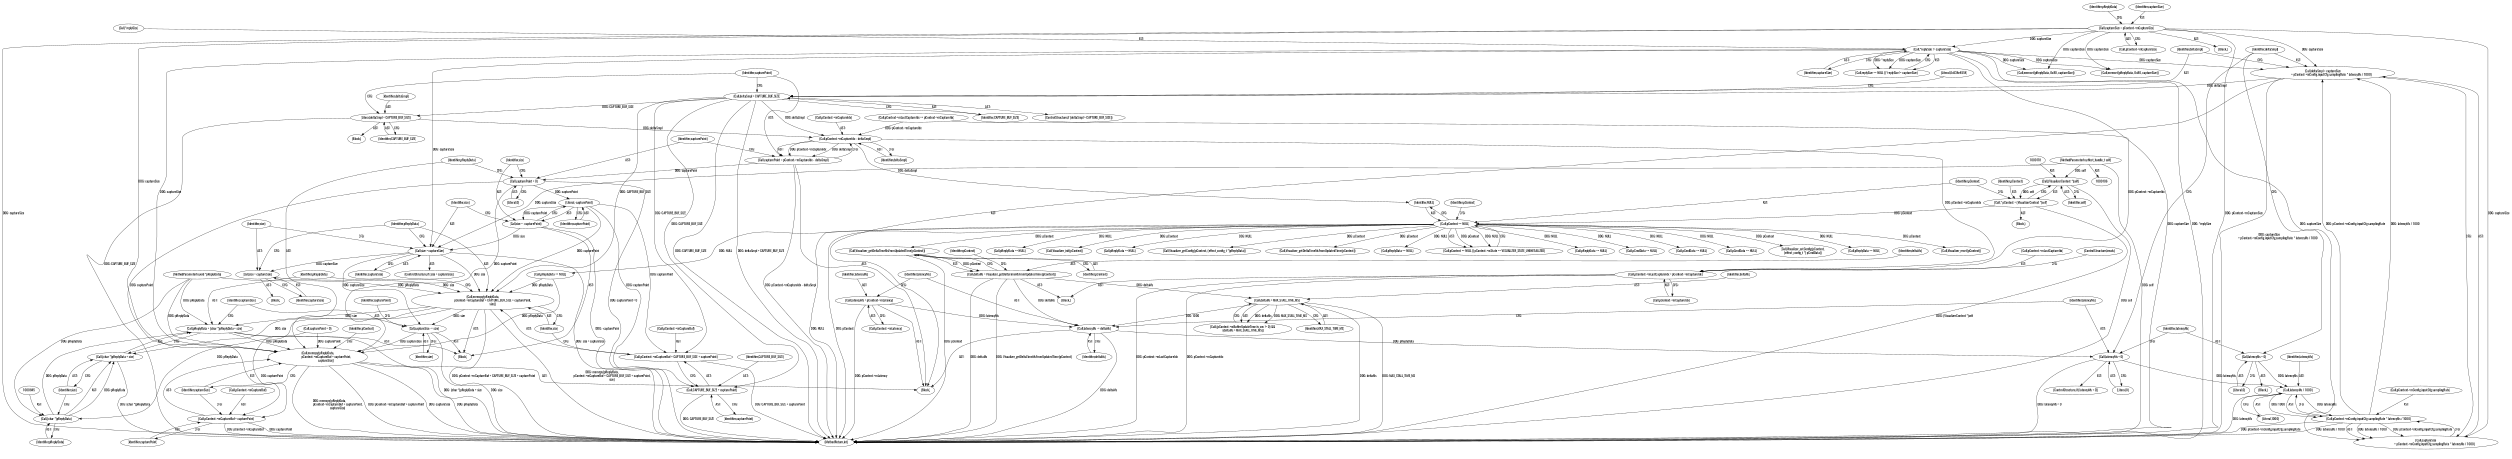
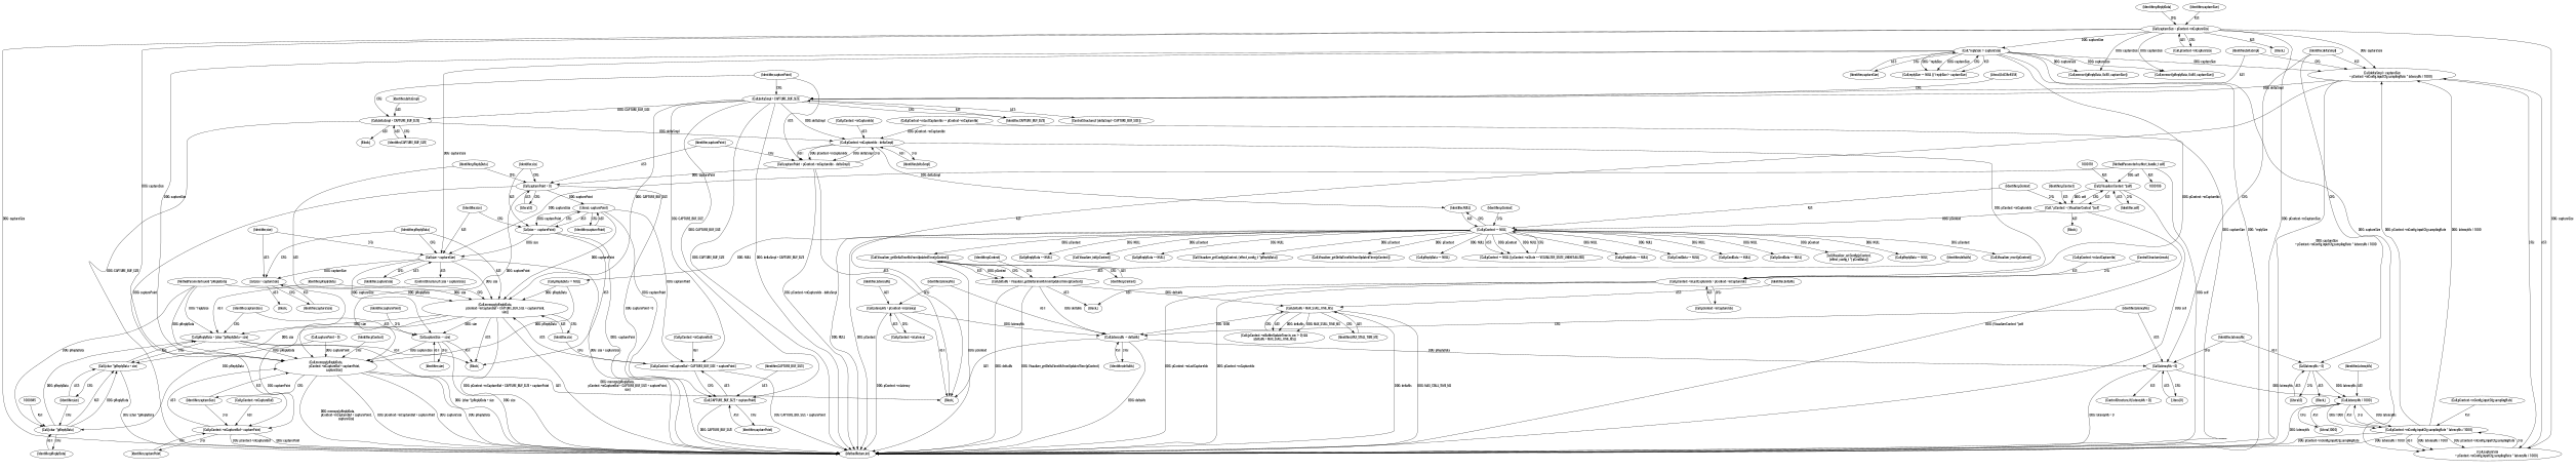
  digraph {
    fontname=Oswald
    node [fontname=Oswald]
    edge [fontname=Oswald]
    n1 [label="(Call,deltaSmpl = captureSize\n                        + pContext->mConfig.inputCfg.samplingRate * latencyMs / 1000)"]
    n2 [label="(Call,deltaSmpl > CAPTURE_BUF_SIZE)"]
    n3 [label="(MethodReturn,int)"]
    n4 [label="(Call,captureSize\n                        + pContext->mConfig.inputCfg.samplingRate * latencyMs / 1000)"]
    n5 [label="(Block,)"]
-   n6 [label="(Literal,deltaSmpl = CAPTURE_BUF_SIZE)"]
+   n6 [label="(Call,deltaSmpl = CAPTURE_BUF_SIZE)"]
    n7 [label="(Call,pContext->mCaptureIdx - deltaSmpl)"]
    n8 [label="(Call,memcpy(pReplyData,\n                           pContext->mCaptureBuf + CAPTURE_BUF_SIZE + capturePoint,\n                           size))"]
    n9 [label="(Call,pContext->mCaptureBuf + CAPTURE_BUF_SIZE + capturePoint)"]
    n10 [label="(Call,CAPTURE_BUF_SIZE + capturePoint)"]
    n11 [label="(ControlStructure,if (deltaSmpl > CAPTURE_BUF_SIZE))"]
    n12 [label="(Identifier,CAPTURE_BUF_SIZE)"]
    n13 [label="(Call,pContext->mConfig.inputCfg.samplingRate * latencyMs / 1000)"]
    n14 [label="(Call,*replySize != captureSize)"]
    n15 [label="(Call,size > captureSize)"]
    n16 [label="(Call,memcpy(pReplyData,\n                       pContext->mCaptureBuf + capturePoint,\n                       captureSize))"]
    n17 [label="(Identifier,captureSize)"]
    n18 [label="(Call,replySize == NULL || *replySize != captureSize)"]
    n19 [label="(Call,memset(pReplyData, 0x80, captureSize))"]
    n20 [label="(Call,memset(pReplyData, 0x80, captureSize))"]
    n21 [label="(Call,size = captureSize)"]
    n22 [label="(Call,captureSize -= size)"]
    n23 [label="(Identifier,captureSize)"]
    n24 [label="(ControlStructure,if (size > captureSize))"]
    n25 [label="(Identifier,captureSize)"]
    n26 [label="(Call,captureSize = pContext->mCaptureSize)"]
    n27 [label="(Call,pContext->mCaptureSize)"]
    n28 [label="(Block,)"]
    n29 [label="(Call,latencyMs / 1000)"]
    n30 [label="(Literal,1000)"]
    n31 [label="(Call,latencyMs = 0)"]
    n32 [label="(Block,)"]
    n33 [label="(Literal,0)"]
    n34 [label="(Call,latencyMs < 0)"]
    n35 [label="(Literal,0)"]
    n36 [label="(ControlStructure,if (latencyMs < 0))"]
    n37 [label="(Call,latencyMs -= deltaMs)"]
    n38 [label="(Identifier,deltaMs)"]
    n39 [label="(Call,deltaMs > MAX_STALL_TIME_MS)"]
    n40 [label="(Call,(pContext->mBufferUpdateTime.tv_sec != 0) &&\n (deltaMs > MAX_STALL_TIME_MS))"]
    n41 [label="(Identifier,MAX_STALL_TIME_MS)"]
    n42 [label="(Call,deltaMs = Visualizer_getDeltaTimeMsFromUpdatedTime(pContext))"]
    n43 [label="(Call,Visualizer_getDeltaTimeMsFromUpdatedTime(pContext))"]
    n44 [label="(Block,)"]
    n45 [label="(Identifier,pContext)"]
    n46 [label="(Call,pContext == NULL)"]
    n47 [label="(Call,Visualizer_reset(pContext))"]
    n48 [label="(Call,pReplyData == NULL)"]
    n49 [label="(Call,Visualizer_init(pContext))"]
    n50 [label="(Call,pReplyData == NULL)"]
    n51 [label="(Call,Visualizer_getConfig(pContext, (effect_config_t *)pReplyData))"]
    n52 [label="(Identifier,NULL)"]
    n53 [label="(Call,Visualizer_getDeltaTimeMsFromUpdatedTime(pContext))"]
    n54 [label="(Call,pReplyData == NULL)"]
    n55 [label="(Call,pReplyData == NULL)"]
    n56 [label="(Call,pContext == NULL || pContext->mState == VISUALIZER_STATE_UNINITIALIZED)"]
    n57 [label="(Call,pReplyData == NULL)"]
    n58 [label="(Call,pCmdData == NULL)"]
    n59 [label="(Call,pCmdData == NULL)"]
    n60 [label="(Call,pCmdData == NULL)"]
    n61 [label="(Call,Visualizer_setConfig(pContext,\n (effect_config_t *) pCmdData))"]
    n62 [label="(Call,pReplyData == NULL)"]
    n63 [label="(Call,* pContext = (VisualizerContext *)self)"]
    n64 [label="(Call,(VisualizerContext *)self)"]
    n65 [label="(Block,)"]
    n66 [label="(Identifier,self)"]
    n67 [label="(MethodParameterIn,effect_handle_t self)"]
    1000106
    n69 [label="(Call,latencyMs = pContext->mLatency)"]
    n70 [label="(Call,pContext->mLatency)"]
    n71 [label="(Block,)"]
    n72 [label="(Identifier,CAPTURE_BUF_SIZE)"]
    n73 [label="(Call,capturePoint = pContext->mCaptureIdx - deltaSmpl)"]
    n74 [label="(Call,pContext->mLastCaptureIdx = pContext->mCaptureIdx)"]
    n75 [label="(Identifier,deltaSmpl)"]
    n76 [label="(Block,)"]
    n77 [label="(Call,pReplyData = (char *)pReplyData + size)"]
    n78 [label="(Call,(char *)pReplyData)"]
    n79 [label="(Call,(char *)pReplyData + size)"]
    n80 [label="(Identifier,size)"]
    n81 [label="(Identifier,capturePoint)"]
    n82 [label="(Call,capturePoint < 0)"]
    n83 [label="(Call,pContext->mCaptureIdx)"]
    n84 [label="(Literal,-capturePoint)"]
    n85 [label="(Call,pContext->mCaptureBuf + capturePoint)"]
    n86 [label="(Literal,0)"]
    n87 [label="(Call,size = -capturePoint)"]
    n88 [label="(Identifier,capturePoint)"]
    n89 [label="(Identifier,capturePoint)"]
    n90 [label="(Block,)"]
    n91 [label="(Identifier,captureSize)"]
    n92 [label="(Identifier,size)"]
    n93 [label="(Identifier,pReplyData)"]
    n94 [label="(Identifier,size)"]
    n95 [label="(Identifier,capturePoint)"]
    n96 [label="(Identifier,captureSize)"]
    n97 [label="(Identifier,size)"]
    n98 [label="(Identifier,deltaSmpl)"]
    n99 [label="(Identifier,pReplyData)"]
    n100 [label="(Identifier,deltaMs)"]
    n101 [label="(Identifier,deltaMs)"]
    n102 [label="(Literal,0x534e4554)"]
    n103 [label="(Call,pContext->mCaptureBuf)"]
    n104 [label="(ControlStructure,break;)"]
    n105 [label="(Identifier,pReplyData)"]
    n106 [label="(Identifier,pContext)"]
    n107 [label="(Identifier,latencyMs)"]
    n108 [label="(Identifier,latencyMs)"]
    n109 [label="(Call,pContext->mLastCaptureIdx)"]
    n110 [label="(Identifier,deltaSmpl)"]
    n111 [label="(Call,pContext->mCaptureIdx)"]
    n112 [label="(MethodParameterIn,void *pReplyData)"]
    n113 [label="(Identifier,latencyMs)"]
    n114 [label="(Identifier,size)"]
    n115 [label="(Identifier,size)"]
    n116 [label="(Call,pContext->mLastCaptureIdx == pContext->mCaptureIdx)"]
    n117 [label="(Call,pContext->mCaptureBuf)"]
    n118 [label="(Identifier,pContext)"]
    n119 [label="(Identifier,pReplyData)"]
    n120 [label="(Identifier,pContext)"]
    n121 [label="(Identifier,pContext)"]
-   n122 [label="(Call,*replySize)"]
    n123 [label="(Identifier,latencyMs)"]
    n124 [label="(Identifier,captureSize)"]
    n125 [label="(Identifier,deltaSmpl)"]
    n126 [label="(Identifier,pReplyData)"]
    n127 [label="(Call,capturePoint = 0)"]
    n128 [label="(Call,pContext->mConfig.inputCfg.samplingRate)"]
    n129 [label="(Identifier,CAPTURE_BUF_SIZE)"]
    n130 [label="(Identifier,capturePoint)"]
    n131 [label="(Identifier,latencyMs)"]
    n132 [label="(Identifier,capturePoint)"]
    n133 [label="(Identifier,pContext)"]
    1000118
    1000845
    n1 -> n2 [label="DDG: deltaSmpl"]
    n1 -> n3 [label="DDG: captureSize\n                        + pContext->mConfig.inputCfg.samplingRate * latencyMs / 1000"]
    n1 -> n4 [label="CFG: "]
    n1 -> n5 [label="AST: "]
    n2 -> n3 [label="DDG: deltaSmpl > CAPTURE_BUF_SIZE"]
    n2 -> n3 [label="DDG: CAPTURE_BUF_SIZE"]
    n2 -> n6 [label="DDG: CAPTURE_BUF_SIZE"]
    n2 -> n7 [label="DDG: deltaSmpl"]
    n2 -> n8 [label="DDG: CAPTURE_BUF_SIZE"]
    n2 -> n9 [label="DDG: CAPTURE_BUF_SIZE"]
    n2 -> n10 [label="DDG: CAPTURE_BUF_SIZE"]
    n2 -> n11 [label="AST: "]
    n2 -> n12 [label="CFG: "]
    n4 -> n1 [label="AST: "]
    n4 -> n13 [label="CFG: "]
    n6 -> n3 [label="DDG: CAPTURE_BUF_SIZE"]
    n6 -> n7 [label="DDG: deltaSmpl"]
    n6 -> n71 [label="AST: "]
    n6 -> n72 [label="CFG: "]
    n7 -> n52 [label="DDG: deltaSmpl"]
    n7 -> n73 [label="AST: "]
    n7 -> n73 [label="DDG: pContext->mCaptureIdx"]
    n7 -> n73 [label="DDG: deltaSmpl"]
    n7 -> n74 [label="DDG: pContext->mCaptureIdx"]
    n7 -> n75 [label="CFG: "]
    n8 -> n3 [label="DDG: pContext->mCaptureBuf + CAPTURE_BUF_SIZE + capturePoint"]
    n8 -> n3 [label="DDG: memcpy(pReplyData,\n                           pContext->mCaptureBuf + CAPTURE_BUF_SIZE + capturePoint,\n                           size)"]
    n8 -> n22 [label="DDG: size"]
    n8 -> n76 [label="AST: "]
    n8 -> n77 [label="DDG: size"]
    n8 -> n78 [label="DDG: pReplyData"]
    n8 -> n79 [label="DDG: size"]
    n8 -> n80 [label="CFG: "]
    n9 -> n3 [label="DDG: CAPTURE_BUF_SIZE + capturePoint"]
    n9 -> n8 [label="AST: "]
    n9 -> n10 [label="CFG: "]
    n10 -> n3 [label="DDG: CAPTURE_BUF_SIZE"]
    n10 -> n9 [label="AST: "]
    n10 -> n81 [label="CFG: "]
    n12 -> n2 [label="AST: "]
    n13 -> n1 [label="DDG: pContext->mConfig.inputCfg.samplingRate"]
    n13 -> n1 [label="DDG: latencyMs / 1000"]
    n13 -> n3 [label="DDG: latencyMs / 1000"]
    n13 -> n3 [label="DDG: pContext->mConfig.inputCfg.samplingRate"]
    n13 -> n4 [label="AST: "]
    n13 -> n4 [label="DDG: pContext->mConfig.inputCfg.samplingRate"]
    n13 -> n4 [label="DDG: latencyMs / 1000"]
    n13 -> n29 [label="CFG: "]
    n14 -> n1 [label="DDG: captureSize"]
    n14 -> n3 [label="DDG: captureSize"]
    n14 -> n3 [label="DDG: *replySize"]
    n14 -> n4 [label="DDG: captureSize"]
    n14 -> n15 [label="DDG: captureSize"]
    n14 -> n16 [label="DDG: captureSize"]
    n14 -> n17 [label="CFG: "]
    n14 -> n18 [label="AST: "]
    n14 -> n18 [label="DDG: *replySize"]
    n14 -> n18 [label="DDG: captureSize"]
    n14 -> n19 [label="DDG: captureSize"]
    n14 -> n20 [label="DDG: captureSize"]
    n15 -> n3 [label="DDG: size > captureSize"]
    n15 -> n8 [label="DDG: size"]
    n15 -> n21 [label="DDG: captureSize"]
    n15 -> n22 [label="DDG: captureSize"]
    n15 -> n23 [label="CFG: "]
    n15 -> n24 [label="AST: "]
    n16 -> n3 [label="DDG: pReplyData"]
    n16 -> n3 [label="DDG: memcpy(pReplyData,\n                       pContext->mCaptureBuf + capturePoint,\n                       captureSize)"]
    n16 -> n3 [label="DDG: pContext->mCaptureBuf + capturePoint"]
    n16 -> n3 [label="DDG: captureSize"]
    n16 -> n5 [label="AST: "]
    n16 -> n25 [label="CFG: "]
    n17 -> n14 [label="AST: "]
    n18 -> n14 [label="CFG: "]
    n21 -> n8 [label="DDG: size"]
    n21 -> n90 [label="AST: "]
    n21 -> n91 [label="CFG: "]
    n22 -> n3 [label="DDG: size"]
    n22 -> n16 [label="DDG: captureSize"]
    n22 -> n76 [label="AST: "]
    n22 -> n92 [label="CFG: "]
    n23 -> n15 [label="AST: "]
    n25 -> n16 [label="AST: "]
    n25 -> n85 [label="CFG: "]
    n26 -> n1 [label="DDG: captureSize"]
    n26 -> n3 [label="DDG: pContext->mCaptureSize"]
    n26 -> n3 [label="DDG: captureSize"]
    n26 -> n4 [label="DDG: captureSize"]
    n26 -> n14 [label="DDG: captureSize"]
    n26 -> n16 [label="DDG: captureSize"]
    n26 -> n19 [label="DDG: captureSize"]
    n26 -> n20 [label="DDG: captureSize"]
    n26 -> n27 [label="CFG: "]
    n26 -> n28 [label="AST: "]
    n27 -> n26 [label="AST: "]
    n29 -> n3 [label="DDG: latencyMs"]
    n29 -> n13 [label="AST: "]
    n29 -> n13 [label="DDG: latencyMs"]
    n29 -> n13 [label="DDG: 1000"]
    n29 -> n30 [label="CFG: "]
    n30 -> n29 [label="AST: "]
    n31 -> n29 [label="DDG: latencyMs"]
    n31 -> n32 [label="AST: "]
    n31 -> n33 [label="CFG: "]
    n33 -> n31 [label="AST: "]
    n34 -> n3 [label="DDG: latencyMs < 0"]
    n34 -> n29 [label="DDG: latencyMs"]
    n34 -> n35 [label="CFG: "]
    n34 -> n36 [label="AST: "]
    n35 -> n34 [label="AST: "]
    n37 -> n3 [label="DDG: deltaMs"]
    n37 -> n5 [label="AST: "]
    n37 -> n34 [label="DDG: pReplyData"]
    n37 -> n38 [label="CFG: "]
    n38 -> n37 [label="AST: "]
    n39 -> n3 [label="DDG: MAX_STALL_TIME_MS"]
    n39 -> n3 [label="DDG: deltaMs"]
    n39 -> n37 [label="DDG: 1000"]
    n39 -> n40 [label="AST: "]
    n39 -> n40 [label="DDG: deltaMs"]
    n39 -> n40 [label="DDG: MAX_STALL_TIME_MS"]
    n39 -> n41 [label="CFG: "]
    n40 -> n39 [label="CFG: "]
    n41 -> n39 [label="AST: "]
    n42 -> n3 [label="DDG: deltaMs"]
    n42 -> n3 [label="DDG: Visualizer_getDeltaTimeMsFromUpdatedTime(pContext)"]
    n42 -> n37 [label="DDG: deltaMs"]
    n42 -> n39 [label="DDG: deltaMs"]
    n42 -> n43 [label="CFG: "]
    n42 -> n44 [label="AST: "]
    n43 -> n3 [label="DDG: pContext"]
    n43 -> n42 [label="AST: "]
    n43 -> n42 [label="DDG: pContext"]
    n43 -> n45 [label="CFG: "]
    n45 -> n43 [label="AST: "]
    n46 -> n3 [label="DDG: NULL"]
    n46 -> n3 [label="DDG: pContext"]
    n46 -> n43 [label="DDG: pContext"]
    n46 -> n47 [label="DDG: pContext"]
    n46 -> n48 [label="DDG: NULL"]
    n46 -> n49 [label="DDG: pContext"]
    n46 -> n50 [label="DDG: NULL"]
    n46 -> n51 [label="DDG: pContext"]
    n46 -> n52 [label="CFG: "]
    n46 -> n53 [label="DDG: pContext"]
    n46 -> n54 [label="DDG: NULL"]
    n46 -> n55 [label="DDG: NULL"]
    n46 -> n56 [label="AST: "]
    n46 -> n56 [label="DDG: pContext"]
    n46 -> n56 [label="DDG: NULL"]
    n46 -> n57 [label="DDG: NULL"]
    n46 -> n58 [label="DDG: NULL"]
    n46 -> n59 [label="DDG: NULL"]
    n46 -> n60 [label="DDG: NULL"]
    n46 -> n61 [label="DDG: pContext"]
    n46 -> n62 [label="DDG: NULL"]
    n52 -> n46 [label="AST: "]
    n55 -> n8 [label="DDG: pReplyData"]
    n55 -> n16 [label="DDG: pReplyData"]
    n56 -> n46 [label="CFG: "]
    n63 -> n3 [label="DDG: (VisualizerContext *)self"]
    n63 -> n46 [label="DDG: pContext"]
    n63 -> n64 [label="CFG: "]
    n63 -> n65 [label="AST: "]
    n64 -> n3 [label="DDG: self"]
    n64 -> n63 [label="AST: "]
    n64 -> n63 [label="DDG: self"]
    n64 -> n66 [label="CFG: "]
    n66 -> n64 [label="AST: "]
    n67 -> n3 [label="DDG: self"]
    n67 -> n15 [label="DDG: captureSize"]
    n67 -> n64 [label="DDG: self"]
    n67 -> 1000106 [label="AST: "]
    n69 -> n3 [label="DDG: pContext->mLatency"]
    n69 -> n5 [label="AST: "]
    n69 -> n37 [label="DDG: latencyMs"]
    n69 -> n70 [label="CFG: "]
    n70 -> n69 [label="AST: "]
    n72 -> n6 [label="AST: "]
    n73 -> n3 [label="DDG: pContext->mCaptureIdx - deltaSmpl"]
    n73 -> n5 [label="AST: "]
    n73 -> n7 [label="CFG: "]
    n73 -> n82 [label="DDG: capturePoint"]
    n74 -> n3 [label="DDG: pContext->mCaptureIdx"]
    n74 -> n3 [label="DDG: pContext->mLastCaptureIdx"]
    n74 -> n44 [label="AST: "]
    n74 -> n83 [label="CFG: "]
    n75 -> n7 [label="AST: "]
    n77 -> n3 [label="DDG: (char *)pReplyData + size"]
    n77 -> n16 [label="DDG: pReplyData"]
    n77 -> n76 [label="AST: "]
    n77 -> n79 [label="CFG: "]
    n78 -> n77 [label="DDG: pReplyData"]
    n78 -> n79 [label="AST: "]
    n78 -> n79 [label="DDG: pReplyData"]
    n78 -> n93 [label="CFG: "]
    n79 -> n3 [label="DDG: (char *)pReplyData"]
    n79 -> n77 [label="AST: "]
    n79 -> n94 [label="CFG: "]
    n80 -> n8 [label="AST: "]
    n80 -> n9 [label="CFG: "]
    n81 -> n10 [label="AST: "]
    n82 -> n3 [label="DDG: capturePoint < 0"]
    n82 -> n16 [label="DDG: capturePoint"]
    n82 -> n84 [label="DDG: capturePoint"]
    n82 -> n85 [label="DDG: capturePoint"]
    n82 -> n86 [label="CFG: "]
    n83 -> n74 [label="AST: "]
    n84 -> n8 [label="DDG: capturePoint"]
    n84 -> n9 [label="DDG: capturePoint"]
    n84 -> n10 [label="DDG: capturePoint"]
    n84 -> n87 [label="AST: "]
    n84 -> n87 [label="DDG: capturePoint"]
    n84 -> n88 [label="CFG: "]
    n85 -> n3 [label="DDG: pContext->mCaptureBuf"]
    n85 -> n3 [label="DDG: capturePoint"]
    n85 -> n16 [label="AST: "]
    n85 -> n89 [label="CFG: "]
    n86 -> n82 [label="AST: "]
    n87 -> n3 [label="DDG: -capturePoint"]
    n87 -> n15 [label="DDG: size"]
    n87 -> n76 [label="AST: "]
    n87 -> n84 [label="CFG: "]
    n88 -> n84 [label="AST: "]
    n89 -> n85 [label="AST: "]
    n91 -> n21 [label="AST: "]
    n92 -> n22 [label="AST: "]
    n93 -> n78 [label="AST: "]
    n94 -> n78 [label="CFG: "]
    n94 -> n79 [label="AST: "]
    n95 -> n2 [label="CFG: "]
    n95 -> n6 [label="CFG: "]
    n95 -> n73 [label="AST: "]
    n96 -> n22 [label="AST: "]
    n96 -> n77 [label="CFG: "]
    n97 -> n15 [label="CFG: "]
    n97 -> n21 [label="AST: "]
    n98 -> n6 [label="AST: "]
    n99 -> n8 [label="AST: "]
    n99 -> n15 [label="CFG: "]
    n99 -> n21 [label="CFG: "]
    n100 -> n39 [label="AST: "]
    n101 -> n42 [label="AST: "]
    n102 -> n2 [label="CFG: "]
    n103 -> n85 [label="AST: "]
    n104 -> n74 [label="CFG: "]
    n105 -> n26 [label="CFG: "]
    n106 -> n42 [label="CFG: "]
    n107 -> n29 [label="AST: "]
    n108 -> n69 [label="AST: "]
    n109 -> n74 [label="AST: "]
    n110 -> n1 [label="CFG: "]
    n110 -> n2 [label="AST: "]
    n111 -> n7 [label="AST: "]
    n112 -> n8 [label="DDG: pReplyData"]
    n112 -> n16 [label="DDG: pReplyData"]
-   n112 -> n77 [label="DDG: pReplyData"]
+   n112 -> n77 [label="DDG: *replySize"]
    n112 -> n78 [label="DDG: pReplyData"]
    n113 -> n37 [label="AST: "]
    n113 -> n69 [label="CFG: "]
    n114 -> n15 [label="AST: "]
    n114 -> n87 [label="CFG: "]
    n115 -> n82 [label="CFG: "]
    n115 -> n87 [label="AST: "]
    n116 -> n7 [label="DDG: pContext->mCaptureIdx"]
    n116 -> n74 [label="DDG: pContext->mCaptureIdx"]
    n117 -> n9 [label="AST: "]
    n118 -> n46 [label="AST: "]
    n118 -> n63 [label="CFG: "]
    n119 -> n16 [label="AST: "]
    n119 -> n82 [label="CFG: "]
    n120 -> n63 [label="AST: "]
    n121 -> n16 [label="CFG: "]
-   n122 -> n14 [label="AST: "]
    n123 -> n34 [label="AST: "]
    n123 -> n37 [label="CFG: "]
    n124 -> n26 [label="AST: "]
    n125 -> n1 [label="AST: "]
    n125 -> n31 [label="CFG: "]
    n125 -> n34 [label="CFG: "]
    n126 -> n8 [label="CFG: "]
    n126 -> n77 [label="AST: "]
    n127 -> n16 [label="DDG: capturePoint"]
    n127 -> n85 [label="DDG: capturePoint"]
    n128 -> n13 [label="AST: "]
    n129 -> n10 [label="AST: "]
    n130 -> n73 [label="CFG: "]
    n130 -> n82 [label="AST: "]
    n131 -> n31 [label="AST: "]
    n131 -> n34 [label="CFG: "]
    n132 -> n22 [label="CFG: "]
    n133 -> n46 [label="CFG: "]
    1000118 -> n64 [label="AST: "]
    1000845 -> n78 [label="AST: "]
  }
